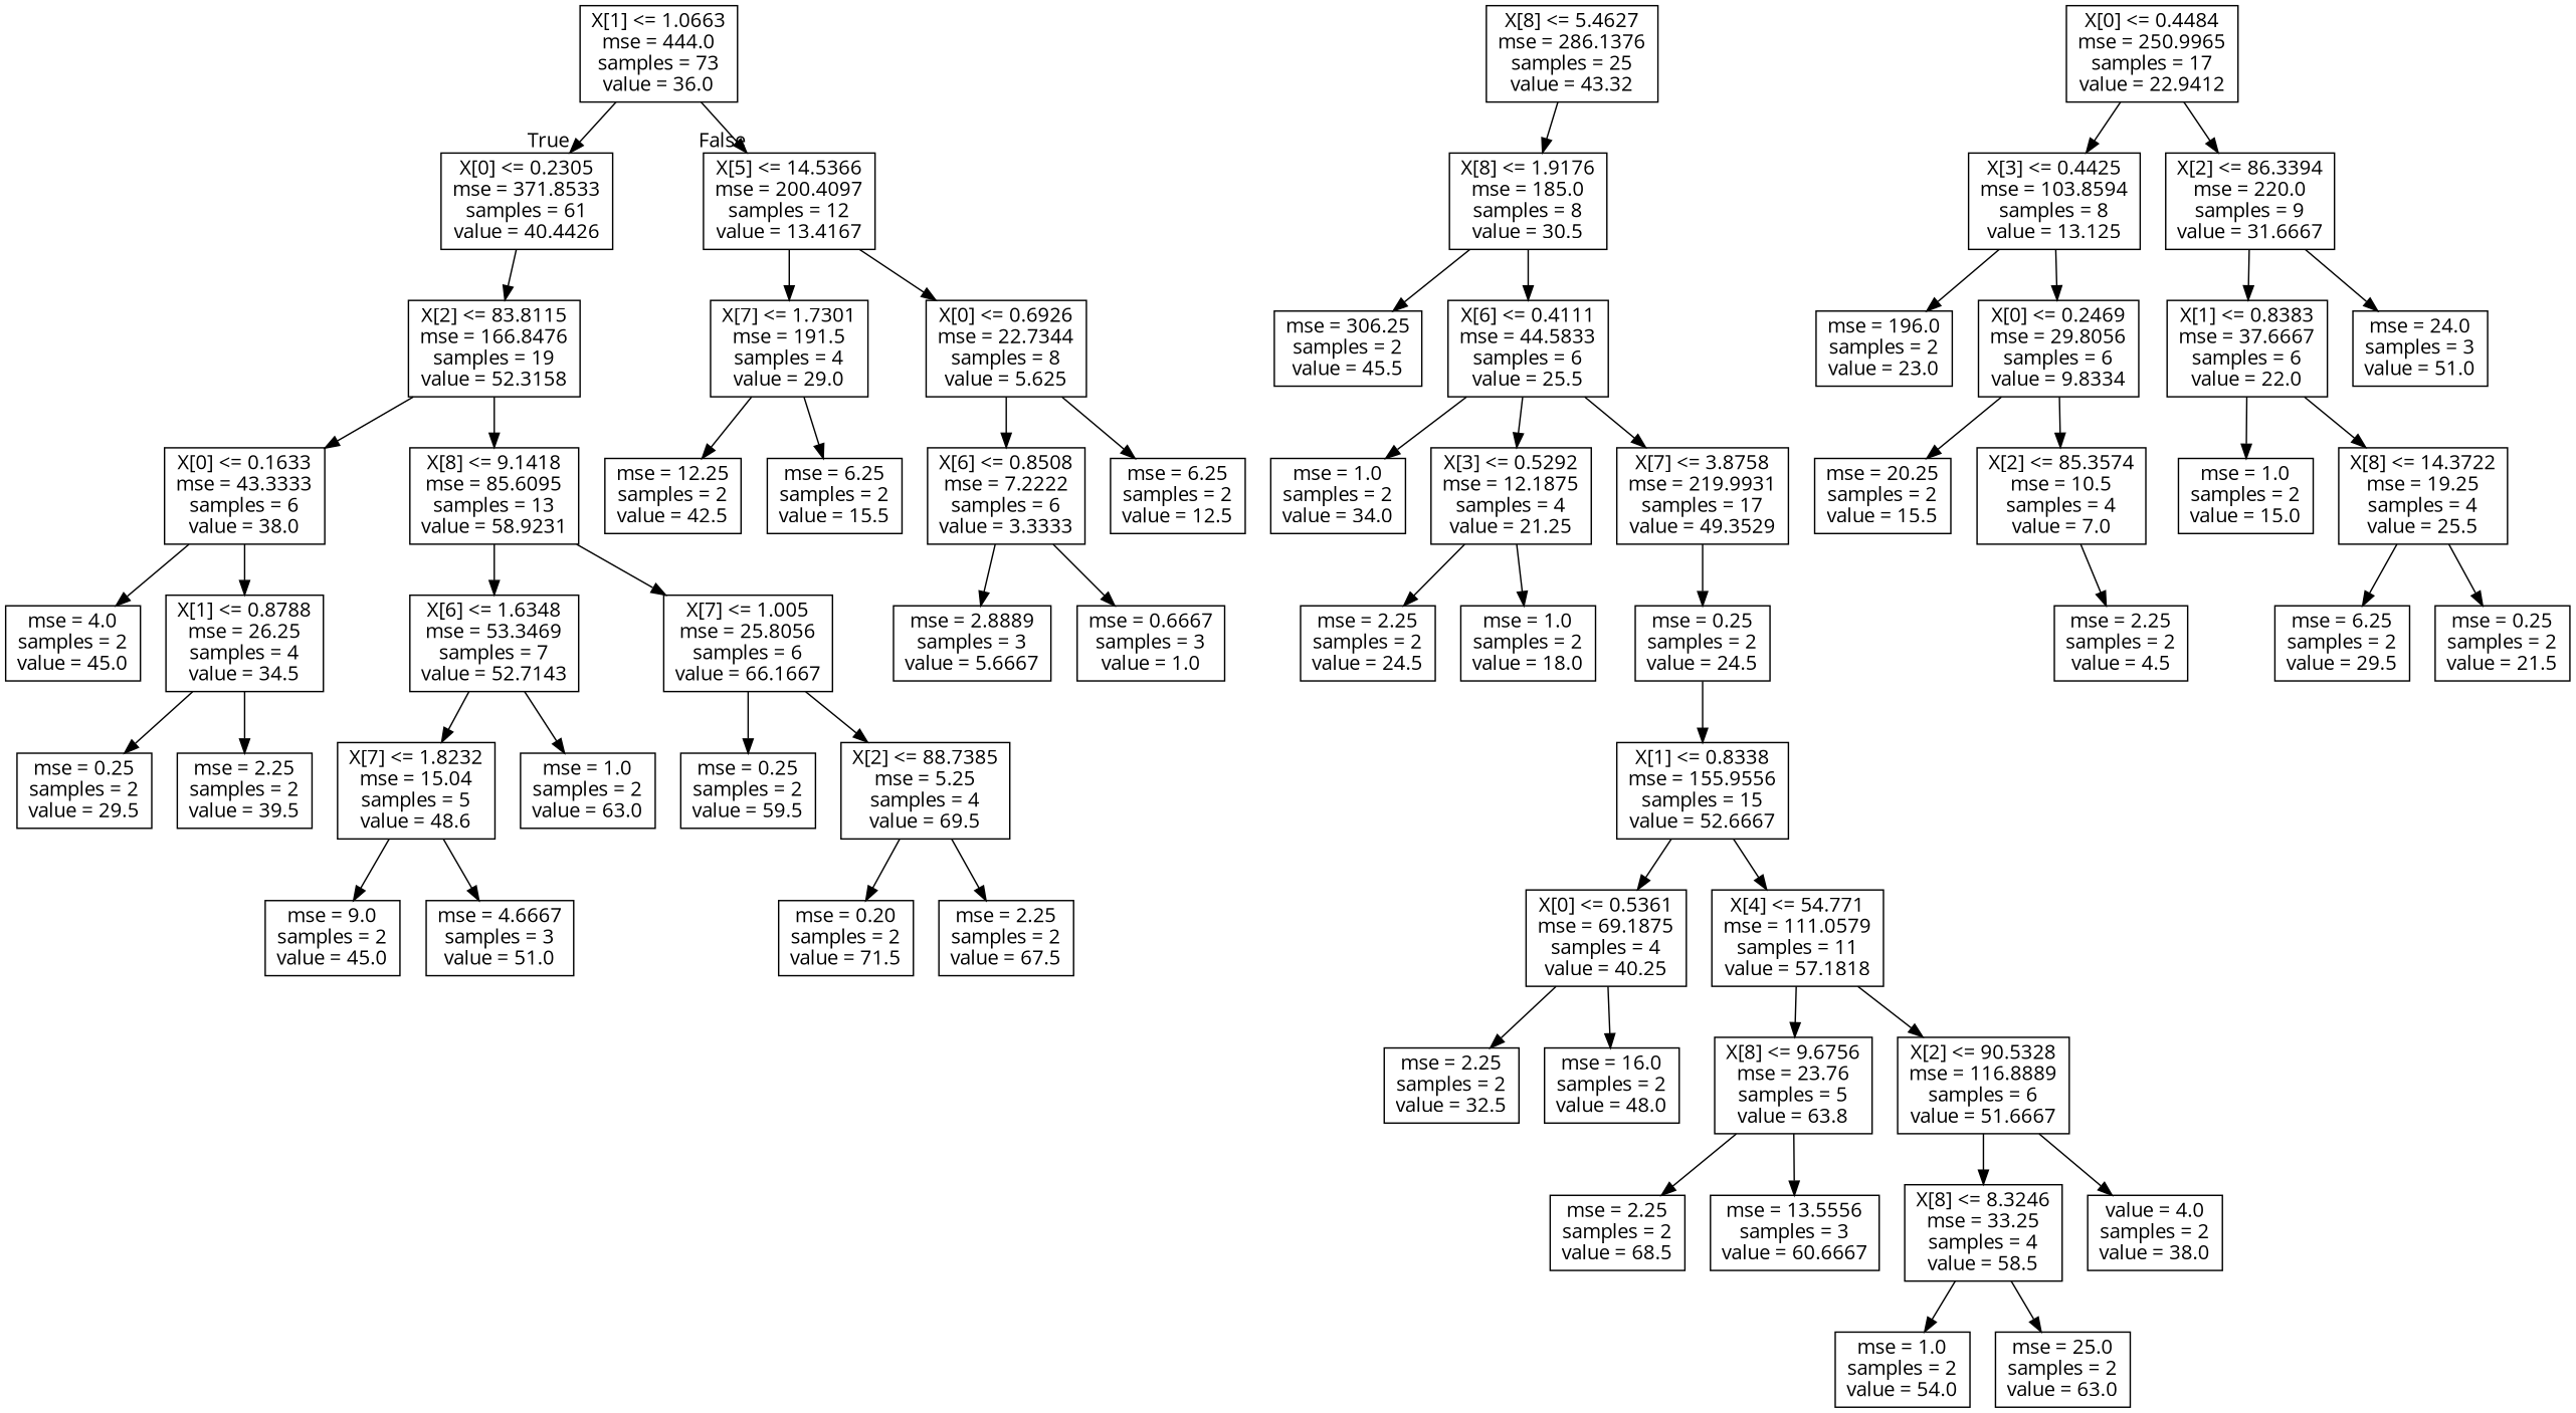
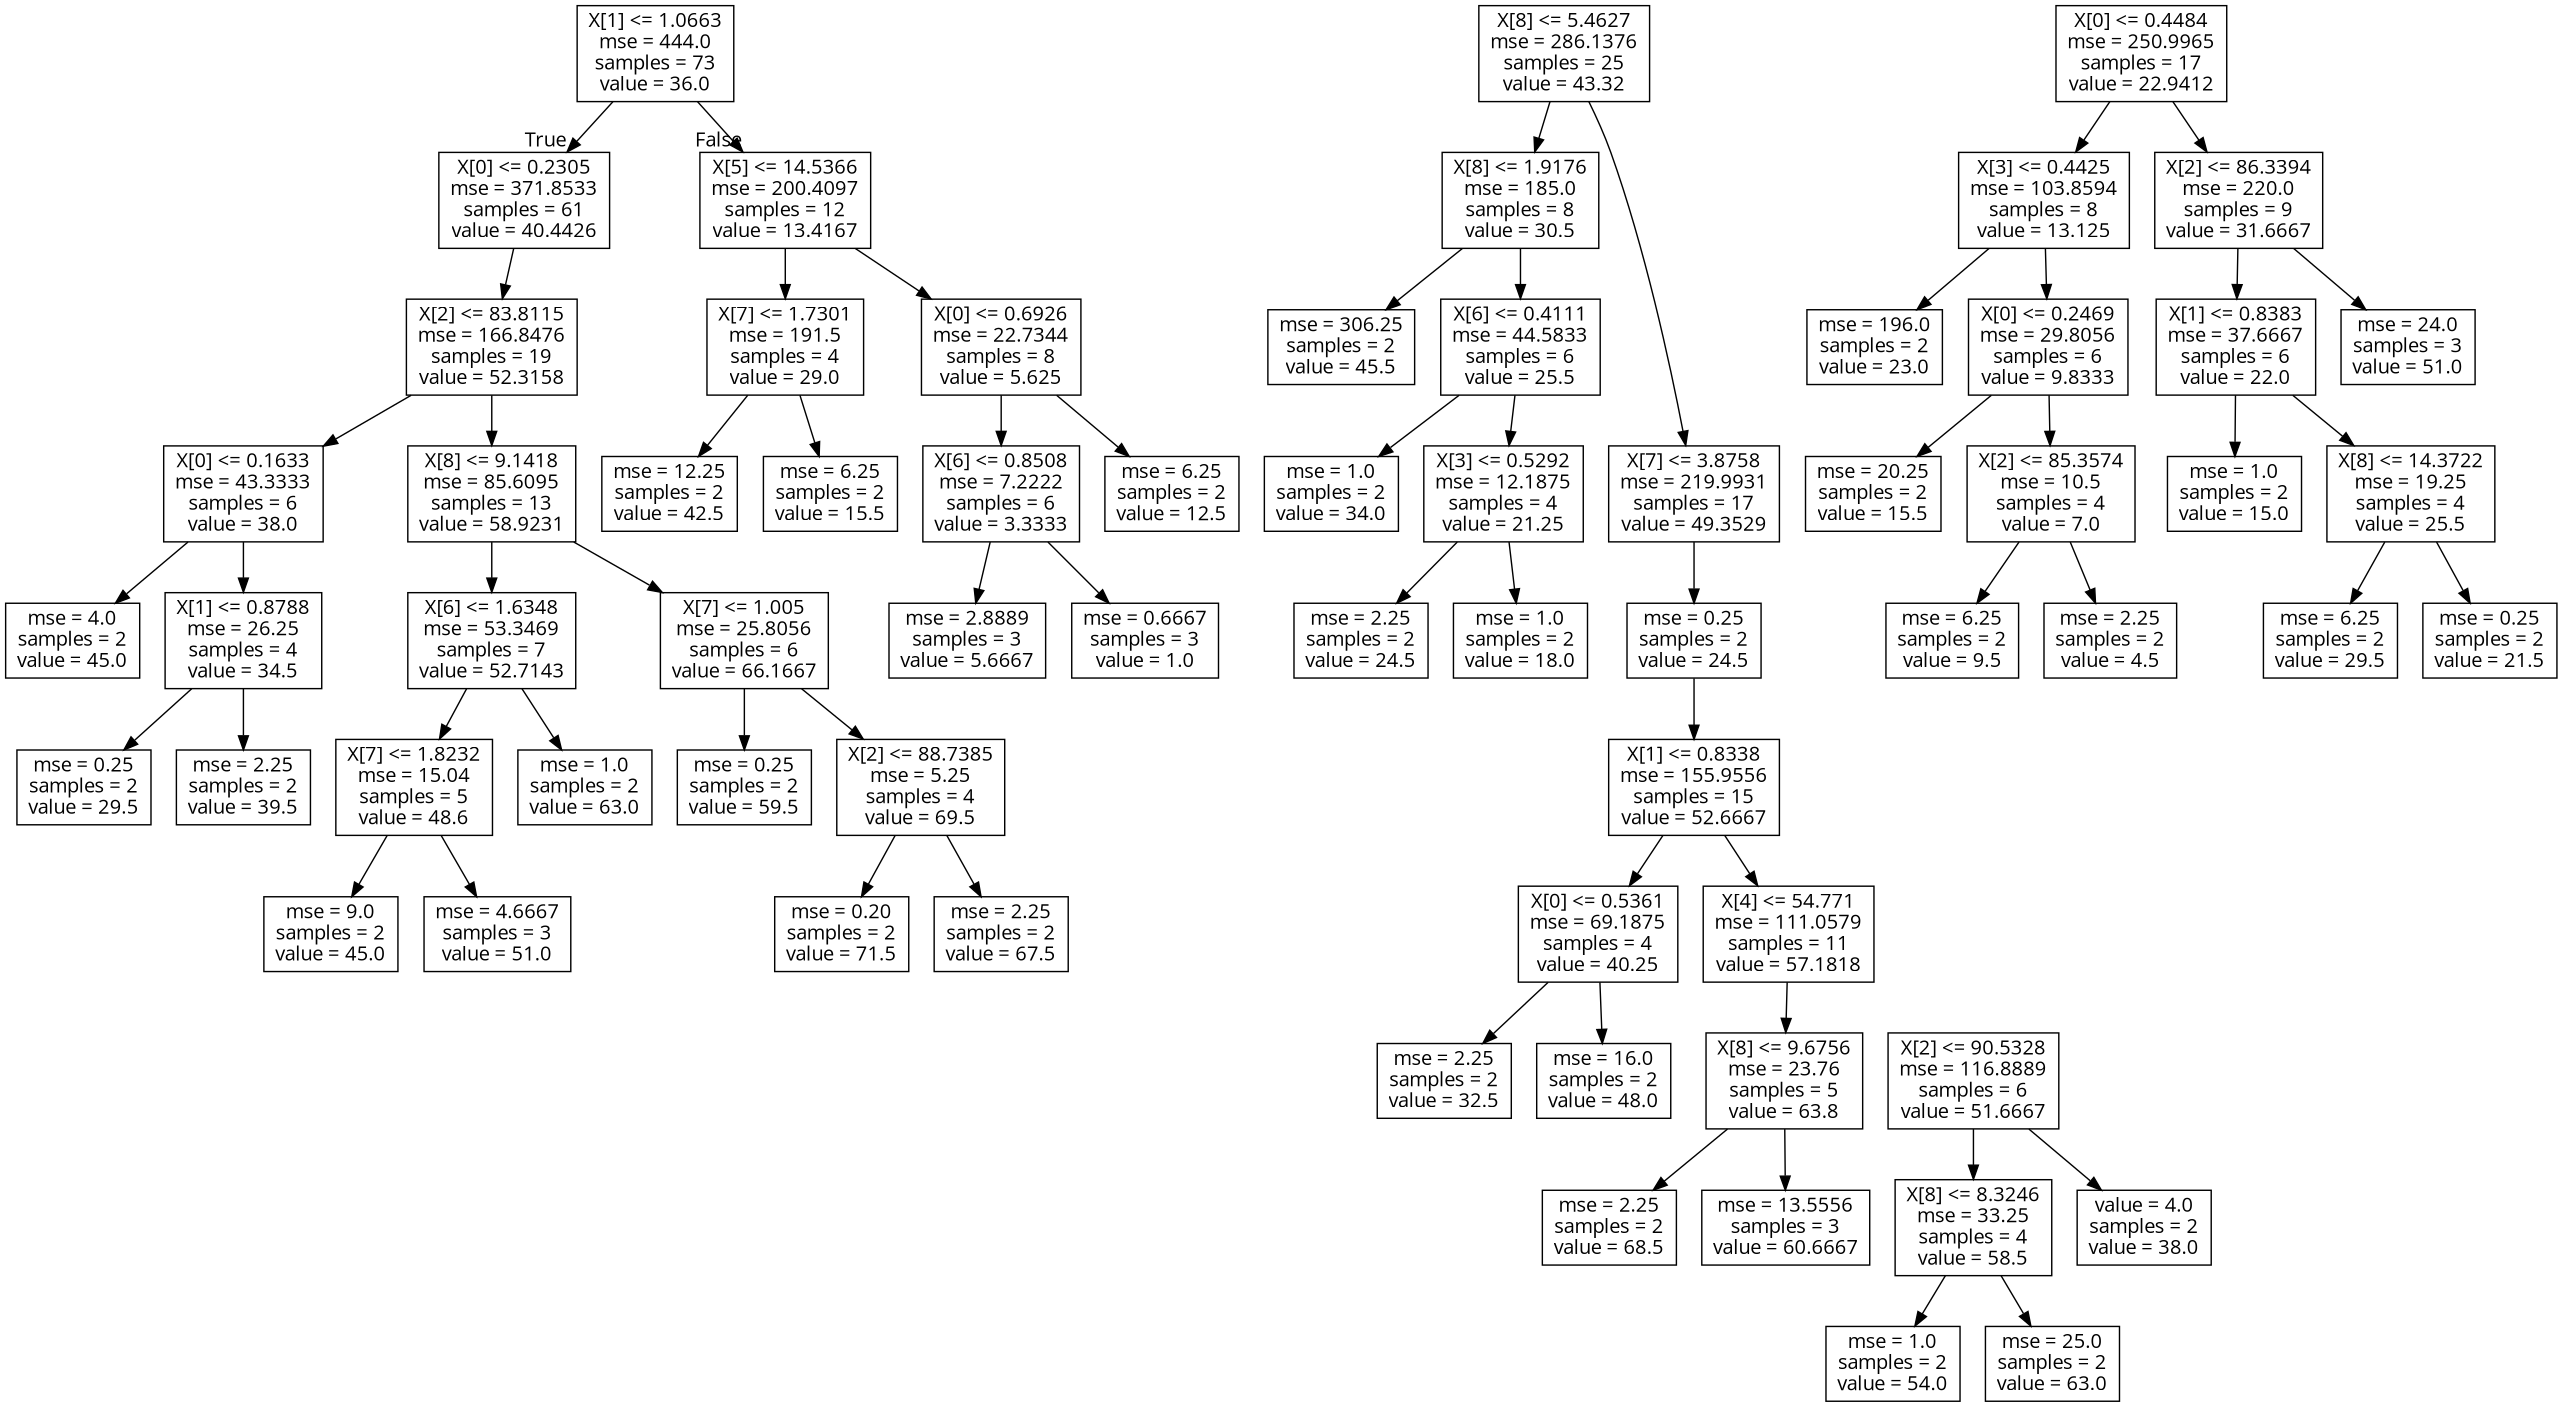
  digraph {
    fontname="Open Sans"
    node [fontname="Open Sans" shape=box]
    edge [fontname="Open Sans"]
    n1 [label="X[1] <= 1.0663\nmse = 444.0\nsamples = 73\nvalue = 36.0"]
    n2 [label="X[0] <= 0.2305\nmse = 371.8533\nsamples = 61\nvalue = 40.4426"]
    n3 [label="X[5] <= 14.5366\nmse = 200.4097\nsamples = 12\nvalue = 13.4167"]
    n4 [label="X[2] <= 83.8115\nmse = 166.8476\nsamples = 19\nvalue = 52.3158"]
    n5 [label="X[7] <= 1.7301\nmse = 191.5\nsamples = 4\nvalue = 29.0"]
    n6 [label="X[0] <= 0.6926\nmse = 22.7344\nsamples = 8\nvalue = 5.625"]
    n7 [label="X[0] <= 0.1633\nmse = 43.3333\nsamples = 6\nvalue = 38.0"]
    n8 [label="X[8] <= 9.1418\nmse = 85.6095\nsamples = 13\nvalue = 58.9231"]
    n9 [label="mse = 4.0\nsamples = 2\nvalue = 45.0"]
    n10 [label="X[1] <= 0.8788\nmse = 26.25\nsamples = 4\nvalue = 34.5"]
    n11 [label="X[6] <= 1.6348\nmse = 53.3469\nsamples = 7\nvalue = 52.7143"]
    n12 [label="X[7] <= 1.005\nmse = 25.8056\nsamples = 6\nvalue = 66.1667"]
    n13 [label="mse = 0.25\nsamples = 2\nvalue = 29.5"]
    n14 [label="mse = 2.25\nsamples = 2\nvalue = 39.5"]
    n15 [label="X[7] <= 1.8232\nmse = 15.04\nsamples = 5\nvalue = 48.6"]
    n16 [label="mse = 1.0\nsamples = 2\nvalue = 63.0"]
    n17 [label="mse = 0.25\nsamples = 2\nvalue = 59.5"]
    n18 [label="X[2] <= 88.7385\nmse = 5.25\nsamples = 4\nvalue = 69.5"]
    n19 [label="mse = 9.0\nsamples = 2\nvalue = 45.0"]
    n20 [label="mse = 4.6667\nsamples = 3\nvalue = 51.0"]
    n21 [label="mse = 0.20\nsamples = 2\nvalue = 71.5"]
    n22 [label="mse = 2.25\nsamples = 2\nvalue = 67.5"]
    n23 [label="X[8] <= 5.4627\nmse = 286.1376\nsamples = 25\nvalue = 43.32"]
    n24 [label="X[8] <= 1.9176\nmse = 185.0\nsamples = 8\nvalue = 30.5"]
    n25 [label="X[7] <= 3.8758\nmse = 219.9931\nsamples = 17\nvalue = 49.3529"]
    n26 [label="X[0] <= 0.4484\nmse = 250.9965\nsamples = 17\nvalue = 22.9412"]
    n27 [label="X[3] <= 0.4425\nmse = 103.8594\nsamples = 8\nvalue = 13.125"]
    n28 [label="X[2] <= 86.3394\nmse = 220.0\nsamples = 9\nvalue = 31.6667"]
    n29 [label="mse = 306.25\nsamples = 2\nvalue = 45.5"]
    n30 [label="X[6] <= 0.4111\nmse = 44.5833\nsamples = 6\nvalue = 25.5"]
    n31 [label="mse = 0.25\nsamples = 2\nvalue = 24.5"]
    n32 [label="mse = 1.0\nsamples = 2\nvalue = 34.0"]
    n33 [label="X[3] <= 0.5292\nmse = 12.1875\nsamples = 4\nvalue = 21.25"]
    n34 [label="mse = 2.25\nsamples = 2\nvalue = 24.5"]
    n35 [label="mse = 1.0\nsamples = 2\nvalue = 18.0"]
    n36 [label="X[1] <= 0.8338\nmse = 155.9556\nsamples = 15\nvalue = 52.6667"]
    n37 [label="X[0] <= 0.5361\nmse = 69.1875\nsamples = 4\nvalue = 40.25"]
    n38 [label="X[4] <= 54.771\nmse = 111.0579\nsamples = 11\nvalue = 57.1818"]
    n39 [label="mse = 2.25\nsamples = 2\nvalue = 32.5"]
    n40 [label="mse = 16.0\nsamples = 2\nvalue = 48.0"]
    n41 [label="X[8] <= 9.6756\nmse = 23.76\nsamples = 5\nvalue = 63.8"]
    n42 [label="X[2] <= 90.5328\nmse = 116.8889\nsamples = 6\nvalue = 51.6667"]
    n43 [label="mse = 2.25\nsamples = 2\nvalue = 68.5"]
    n44 [label="mse = 13.5556\nsamples = 3\nvalue = 60.6667"]
    n45 [label="X[8] <= 8.3246\nmse = 33.25\nsamples = 4\nvalue = 58.5"]
    n46 [label="value = 4.0\nsamples = 2\nvalue = 38.0"]
    n47 [label="mse = 1.0\nsamples = 2\nvalue = 54.0"]
    n48 [label="mse = 25.0\nsamples = 2\nvalue = 63.0"]
    n49 [label="mse = 196.0\nsamples = 2\nvalue = 23.0"]
-   n50 [label="X[0] <= 0.2469\nmse = 29.8056\nsamples = 6\nvalue = 9.8334"]
+   n50 [label="X[0] <= 0.2469\nmse = 29.8056\nsamples = 6\nvalue = 9.8333"]
    n51 [label="X[1] <= 0.8383\nmse = 37.6667\nsamples = 6\nvalue = 22.0"]
    n52 [label="mse = 24.0\nsamples = 3\nvalue = 51.0"]
    n53 [label="mse = 20.25\nsamples = 2\nvalue = 15.5"]
    n54 [label="X[2] <= 85.3574\nmse = 10.5\nsamples = 4\nvalue = 7.0"]
+   n55 [label="mse = 6.25\nsamples = 2\nvalue = 9.5"]
    n56 [label="mse = 2.25\nsamples = 2\nvalue = 4.5"]
    n57 [label="mse = 1.0\nsamples = 2\nvalue = 15.0"]
    n58 [label="X[8] <= 14.3722\nmse = 19.25\nsamples = 4\nvalue = 25.5"]
    n59 [label="mse = 6.25\nsamples = 2\nvalue = 29.5"]
    n60 [label="mse = 0.25\nsamples = 2\nvalue = 21.5"]
    n61 [label="mse = 12.25\nsamples = 2\nvalue = 42.5"]
    n62 [label="mse = 6.25\nsamples = 2\nvalue = 15.5"]
    n63 [label="X[6] <= 0.8508\nmse = 7.2222\nsamples = 6\nvalue = 3.3333"]
    n64 [label="mse = 6.25\nsamples = 2\nvalue = 12.5"]
    n65 [label="mse = 2.8889\nsamples = 3\nvalue = 5.6667"]
    n66 [label="mse = 0.6667\nsamples = 3\nvalue = 1.0"]
    n1 -> n2 [headlabel=True labelangle=45 labeldistance=2.5]
    n1 -> n3 [headlabel=False labelangle=-45 labeldistance=2.5]
    n2 -> n4
    n3 -> n5
    n3 -> n6
    n4 -> n7
    n4 -> n8
    n5 -> n61
    n5 -> n62
    n6 -> n63
    n6 -> n64
    n7 -> n9
    n7 -> n10
    n8 -> n11
    n8 -> n12
    n10 -> n13
    n10 -> n14
    n11 -> n15
    n11 -> n16
    n12 -> n17
    n12 -> n18
    n15 -> n19
    n15 -> n20
    n18 -> n21
    n18 -> n22
    n23 -> n24
-   n30 -> n25
+   n23 -> n25
    n24 -> n29
    n24 -> n30
    n25 -> n31
    n26 -> n27
    n26 -> n28
    n27 -> n49
    n27 -> n50
    n28 -> n51
    n28 -> n52
    n30 -> n32
    n30 -> n33
    n31 -> n36
    n33 -> n34
    n33 -> n35
    n36 -> n37
    n36 -> n38
    n37 -> n39
    n37 -> n40
    n38 -> n41
-   n38 -> n42
    n41 -> n43
    n41 -> n44
    n42 -> n45
    n42 -> n46
    n45 -> n47
    n45 -> n48
    n50 -> n53
    n50 -> n54
    n51 -> n57
    n51 -> n58
+   n54 -> n55
    n54 -> n56
    n58 -> n59
    n58 -> n60
    n63 -> n65
    n63 -> n66
  }
